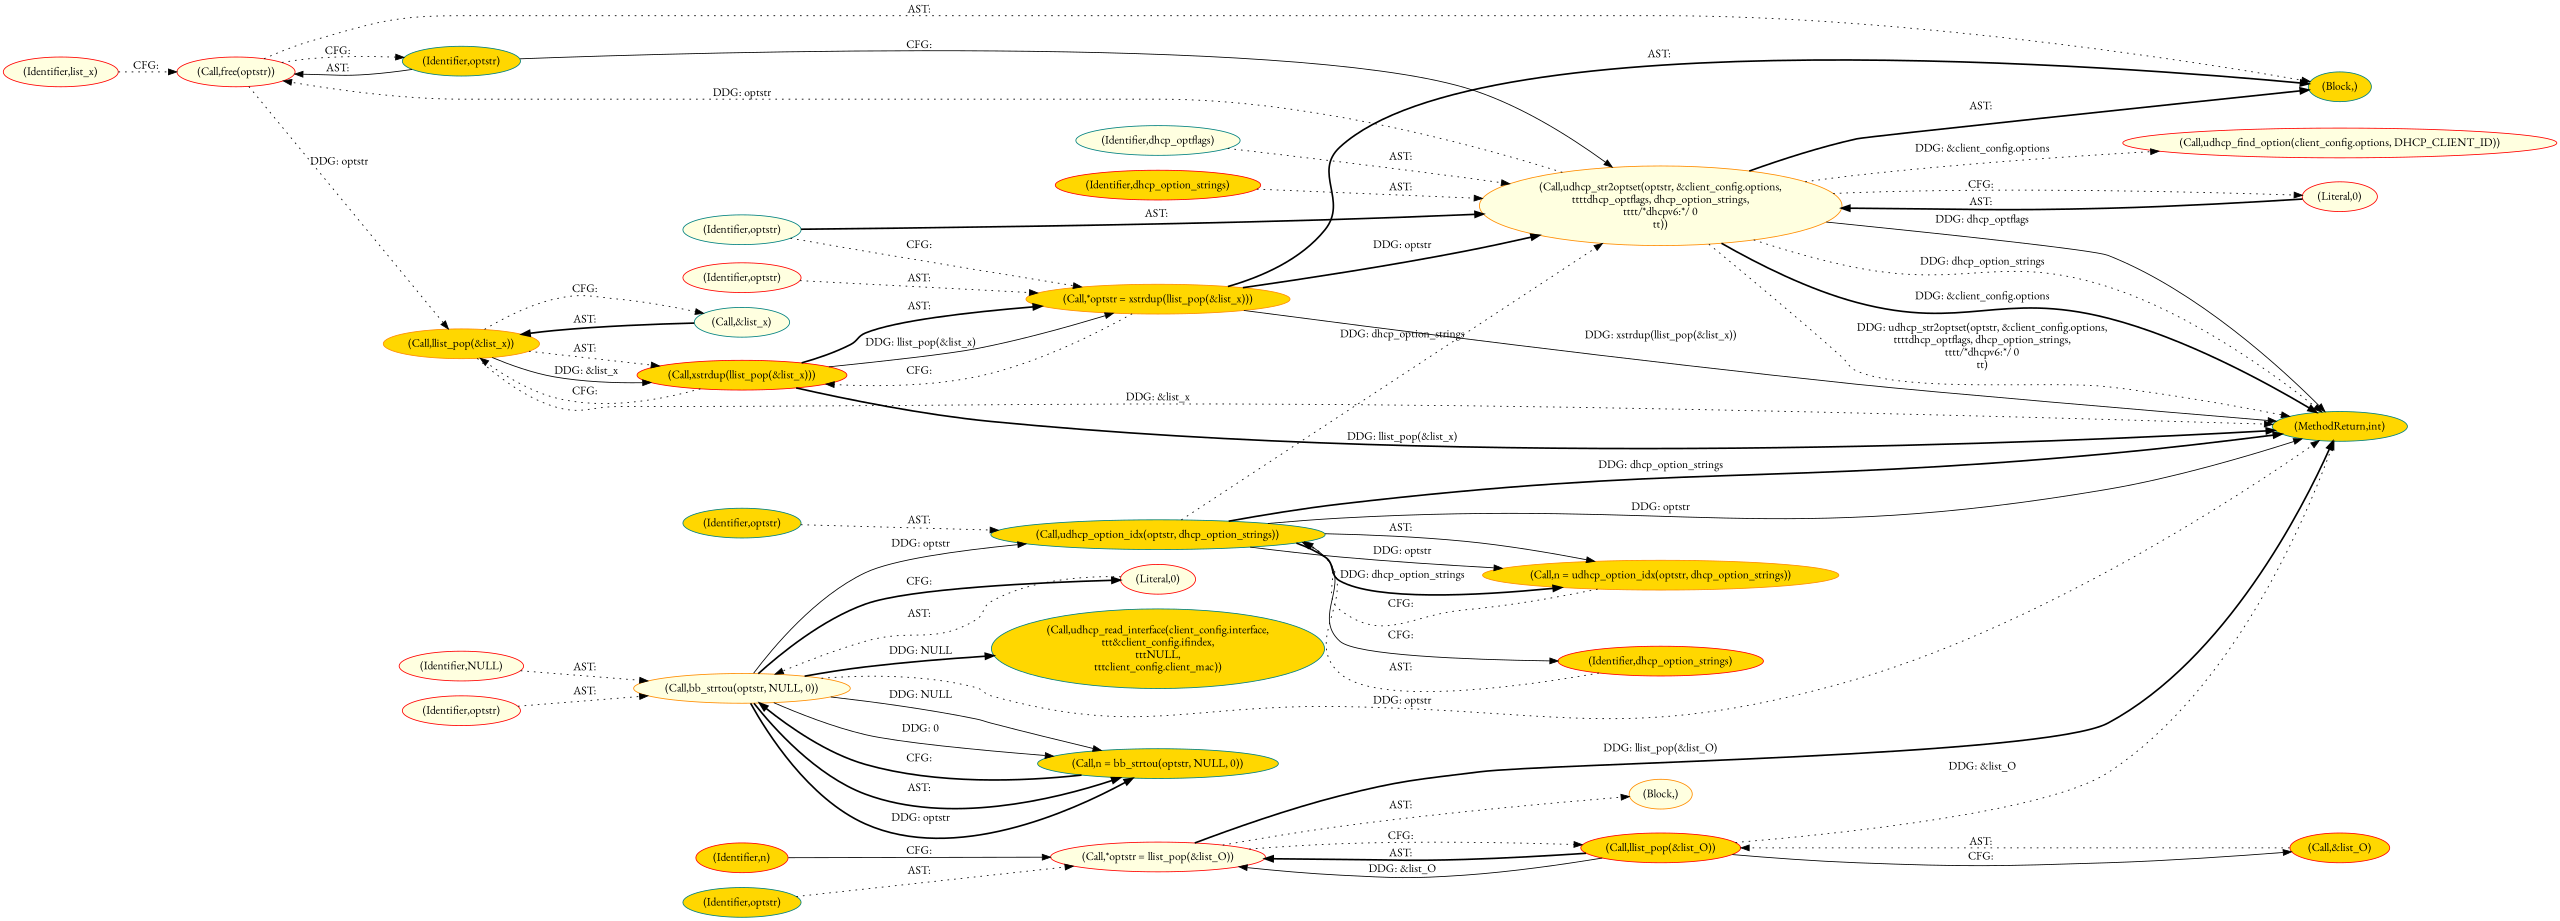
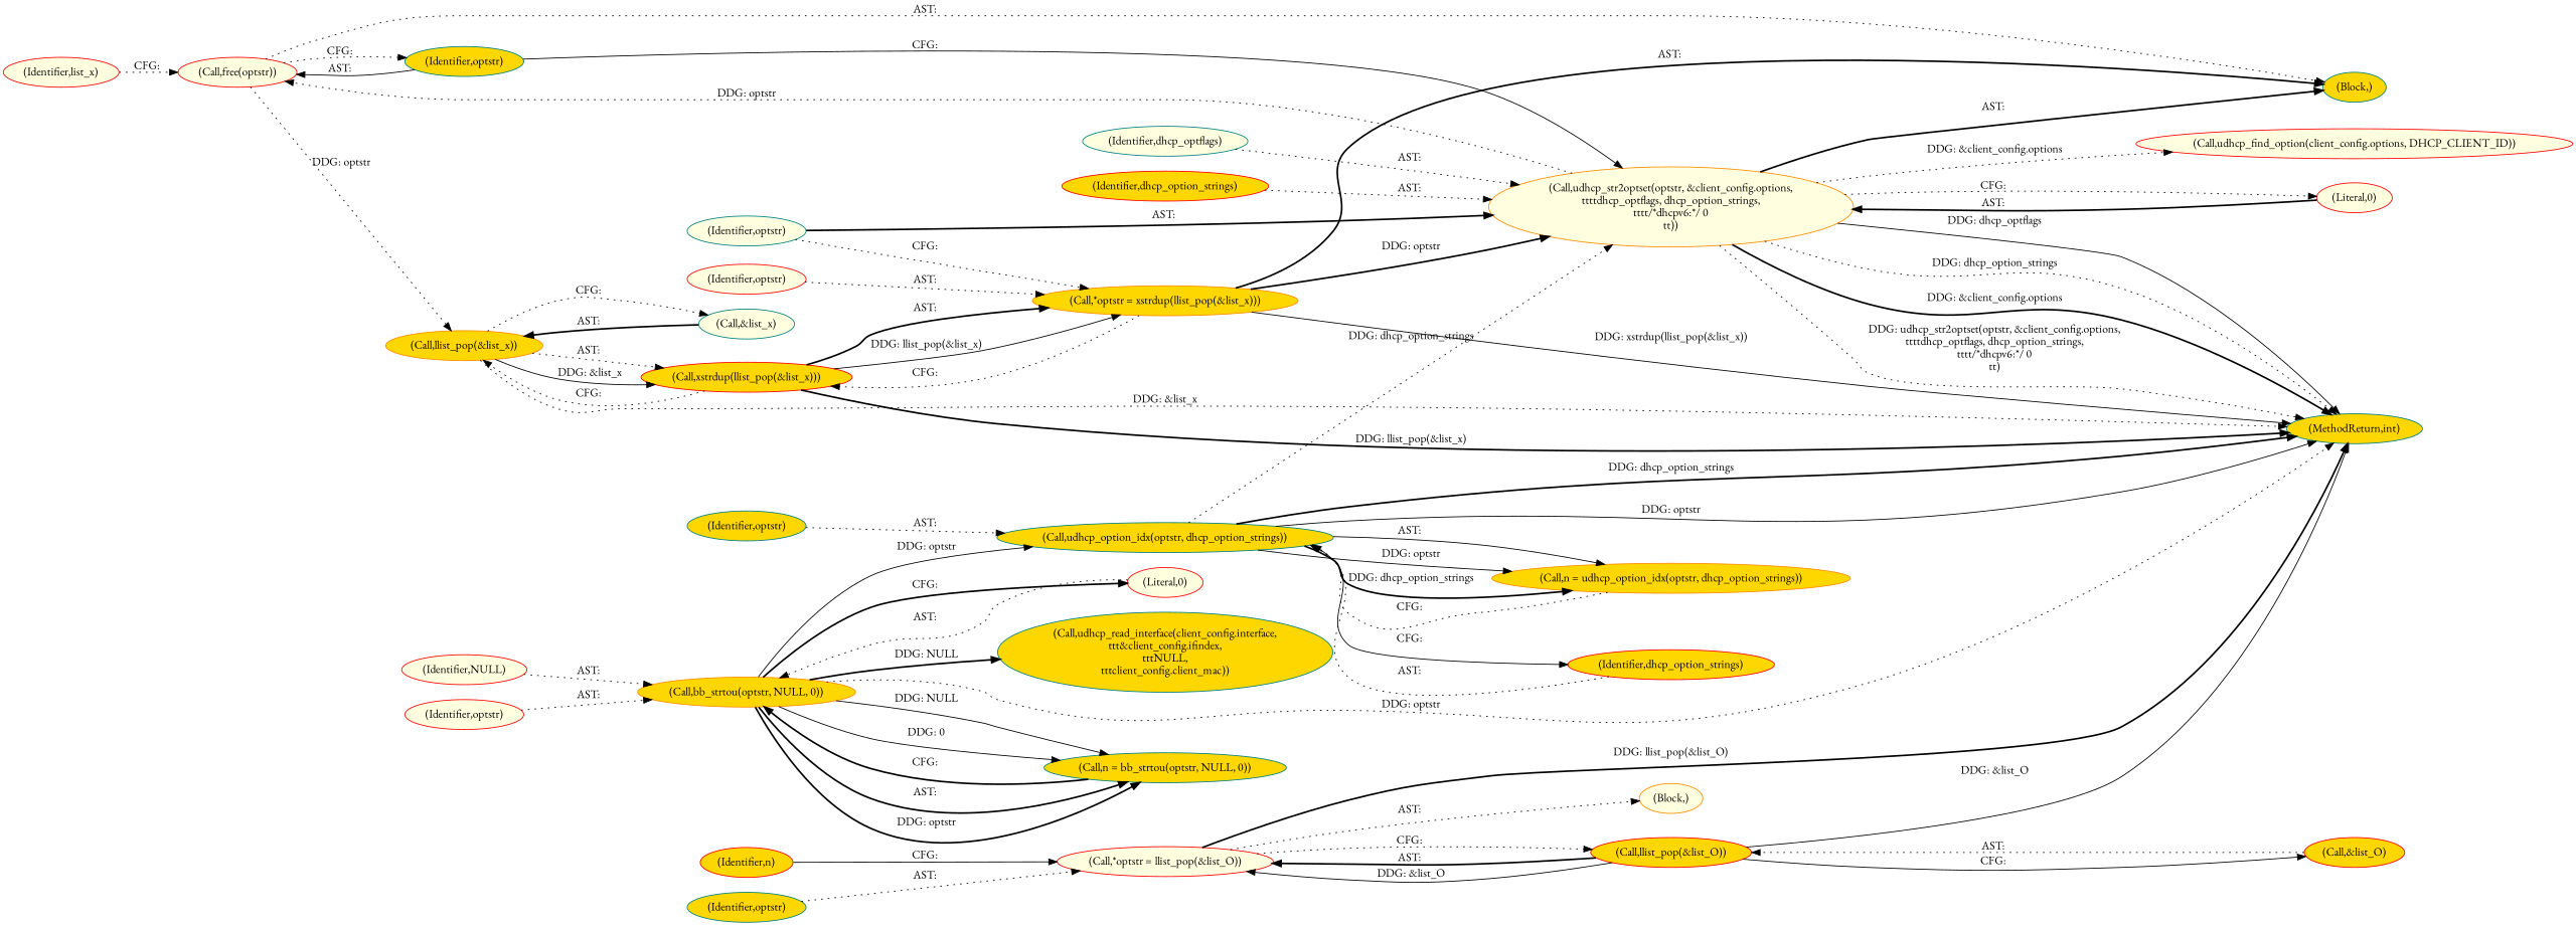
  digraph {
    fontname="EB Garamond"
    rankdir=LR
    node [color=red fillcolor=gold fontname="EB Garamond" style=filled]
    edge [fontname="EB Garamond" style=dotted]
    n1 [fillcolor=lightyellow label="(Call,free(optstr))"]
    n2 [color=teal label="(Identifier,optstr)"]
    n3 [color=teal label="(Block,)"]
    n4 [color=darkorange label="(Call,llist_pop(&list_x))"]
    n5 [color=teal label="(MethodReturn,int)"]
    n6 [color=darkorange fillcolor=lightyellow label="(Call,udhcp_str2optset(optstr, &client_config.options,\n\t\t\t\tdhcp_optflags, dhcp_option_strings,\n\t\t\t\t/*dhcpv6:*/ 0\n\t\t))"]
    n7 [fillcolor=lightyellow label="(Call,udhcp_find_option(client_config.options, DHCP_CLIENT_ID))"]
    n8 [fillcolor=lightyellow label="(Literal,0)"]
    n9 [color=darkorange label="(Call,*optstr = xstrdup(llist_pop(&list_x)))"]
    n10 [label="(Call,xstrdup(llist_pop(&list_x)))"]
    n11 [color=teal fillcolor=lightyellow label="(Call,&list_x)"]
    n12 [color=teal label="(Call,udhcp_option_idx(optstr, dhcp_option_strings))"]
    n13 [color=darkorange label="(Call,n = udhcp_option_idx(optstr, dhcp_option_strings))"]
    n14 [label="(Identifier,dhcp_option_strings)"]
-   n15 [color=darkorange fillcolor=lightyellow label="(Call,bb_strtou(optstr, NULL, 0))"]
+   n15 [color=darkorange label="(Call,bb_strtou(optstr, NULL, 0))"]
    n16 [fillcolor=lightyellow label="(Literal,0)"]
    n17 [color=teal label="(Call,n = bb_strtou(optstr, NULL, 0))"]
    n18 [color=teal label="(Call,udhcp_read_interface(client_config.interface,\n\t\t\t&client_config.ifindex,\n\t\t\tNULL,\n\t\t\tclient_config.client_mac))"]
    n19 [fillcolor=lightyellow label="(Call,*optstr = llist_pop(&list_O))"]
    n20 [label="(Call,llist_pop(&list_O))"]
    n21 [color=darkorange fillcolor=lightyellow label="(Block,)"]
    n22 [label="(Call,&list_O)"]
    n23 [fillcolor=lightyellow label="(Identifier,list_x)"]
    n24 [color=teal label="(Identifier,optstr)"]
    n25 [label="(Identifier,n)"]
    n26 [color=teal label="(Identifier,optstr)"]
    n27 [fillcolor=lightyellow label="(Identifier,optstr)"]
    n28 [color=teal fillcolor=lightyellow label="(Identifier,optstr)"]
    n29 [color=teal fillcolor=lightyellow label="(Identifier,dhcp_optflags)"]
    n30 [fillcolor=lightyellow label="(Identifier,NULL)"]
    n31 [label="(Identifier,dhcp_option_strings)"]
    n32 [fillcolor=lightyellow label="(Identifier,optstr)"]
    n1 -> n2 [label="CFG: "]
    n1 -> n3 [label="AST: "]
    n1 -> n4 [label="DDG: optstr"]
    n2 -> n1 [label="AST: " style=solid]
    n2 -> n6 [label="CFG: " style=solid]
    n4 -> n5 [label="DDG: &list_x"]
    n4 -> n10 [label="AST: "]
    n4 -> n10 [label="DDG: &list_x" style=solid]
    n4 -> n11 [label="CFG: "]
    n6 -> n1 [label="DDG: optstr"]
    n6 -> n3 [label="AST: " style=bold]
    n6 -> n5 [label="DDG: dhcp_option_strings"]
    n6 -> n5 [label="DDG: &client_config.options" style=bold]
    n6 -> n5 [label="DDG: udhcp_str2optset(optstr, &client_config.options,\n\t\t\t\tdhcp_optflags, dhcp_option_strings,\n\t\t\t\t/*dhcpv6:*/ 0\n\t\t)"]
    n6 -> n5 [label="DDG: dhcp_optflags" style=solid]
    n6 -> n7 [label="DDG: &client_config.options"]
    n6 -> n8 [label="CFG: "]
    n8 -> n6 [label="AST: " style=bold]
    n9 -> n3 [label="AST: " style=bold]
    n9 -> n5 [label="DDG: xstrdup(llist_pop(&list_x))" style=solid]
    n9 -> n6 [label="DDG: optstr" style=bold]
    n9 -> n10 [label="CFG: "]
    n10 -> n4 [label="CFG: "]
    n10 -> n5 [label="DDG: llist_pop(&list_x)" style=bold]
    n10 -> n9 [label="AST: " style=bold]
    n10 -> n9 [label="DDG: llist_pop(&list_x)" style=solid]
    n11 -> n4 [label="AST: " style=bold]
    n12 -> n5 [label="DDG: optstr" style=solid]
    n12 -> n5 [label="DDG: dhcp_option_strings" style=bold]
    n12 -> n6 [label="DDG: dhcp_option_strings"]
    n12 -> n13 [label="AST: " style=solid]
    n12 -> n13 [label="DDG: optstr" style=solid]
    n12 -> n13 [label="DDG: dhcp_option_strings" style=bold]
    n12 -> n14 [label="CFG: " style=solid]
    n13 -> n12 [label="CFG: "]
    n14 -> n12 [label="AST: "]
    n15 -> n5 [label="DDG: optstr"]
    n15 -> n12 [label="DDG: optstr" style=solid]
    n15 -> n16 [label="CFG: " style=bold]
    n15 -> n17 [label="AST: " style=bold]
    n15 -> n17 [label="DDG: optstr" style=bold]
    n15 -> n17 [label="DDG: NULL" style=solid]
    n15 -> n17 [label="DDG: 0" style=solid]
    n15 -> n18 [label="DDG: NULL" style=bold]
    n16 -> n15 [label="AST: "]
    n17 -> n15 [label="CFG: " style=bold]
    n19 -> n5 [label="DDG: llist_pop(&list_O)" style=bold]
    n19 -> n20 [label="CFG: "]
    n19 -> n21 [label="AST: "]
-   n20 -> n5 [label="DDG: &list_O"]
+   n20 -> n5 [label="DDG: &list_O" style=solid]
    n20 -> n19 [label="AST: " style=bold]
    n20 -> n19 [label="DDG: &list_O" style=solid]
    n20 -> n22 [label="CFG: " style=solid]
    n22 -> n20 [label="AST: "]
    n23 -> n1 [label="CFG: "]
    n24 -> n12 [label="AST: "]
    n25 -> n19 [label="CFG: " style=solid]
    n26 -> n19 [label="AST: "]
    n27 -> n9 [label="AST: "]
    n28 -> n6 [label="AST: " style=bold]
    n28 -> n9 [label="CFG: "]
    n29 -> n6 [label="AST: "]
    n30 -> n15 [label="AST: "]
    n31 -> n6 [label="AST: "]
    n32 -> n15 [label="AST: "]
  }
